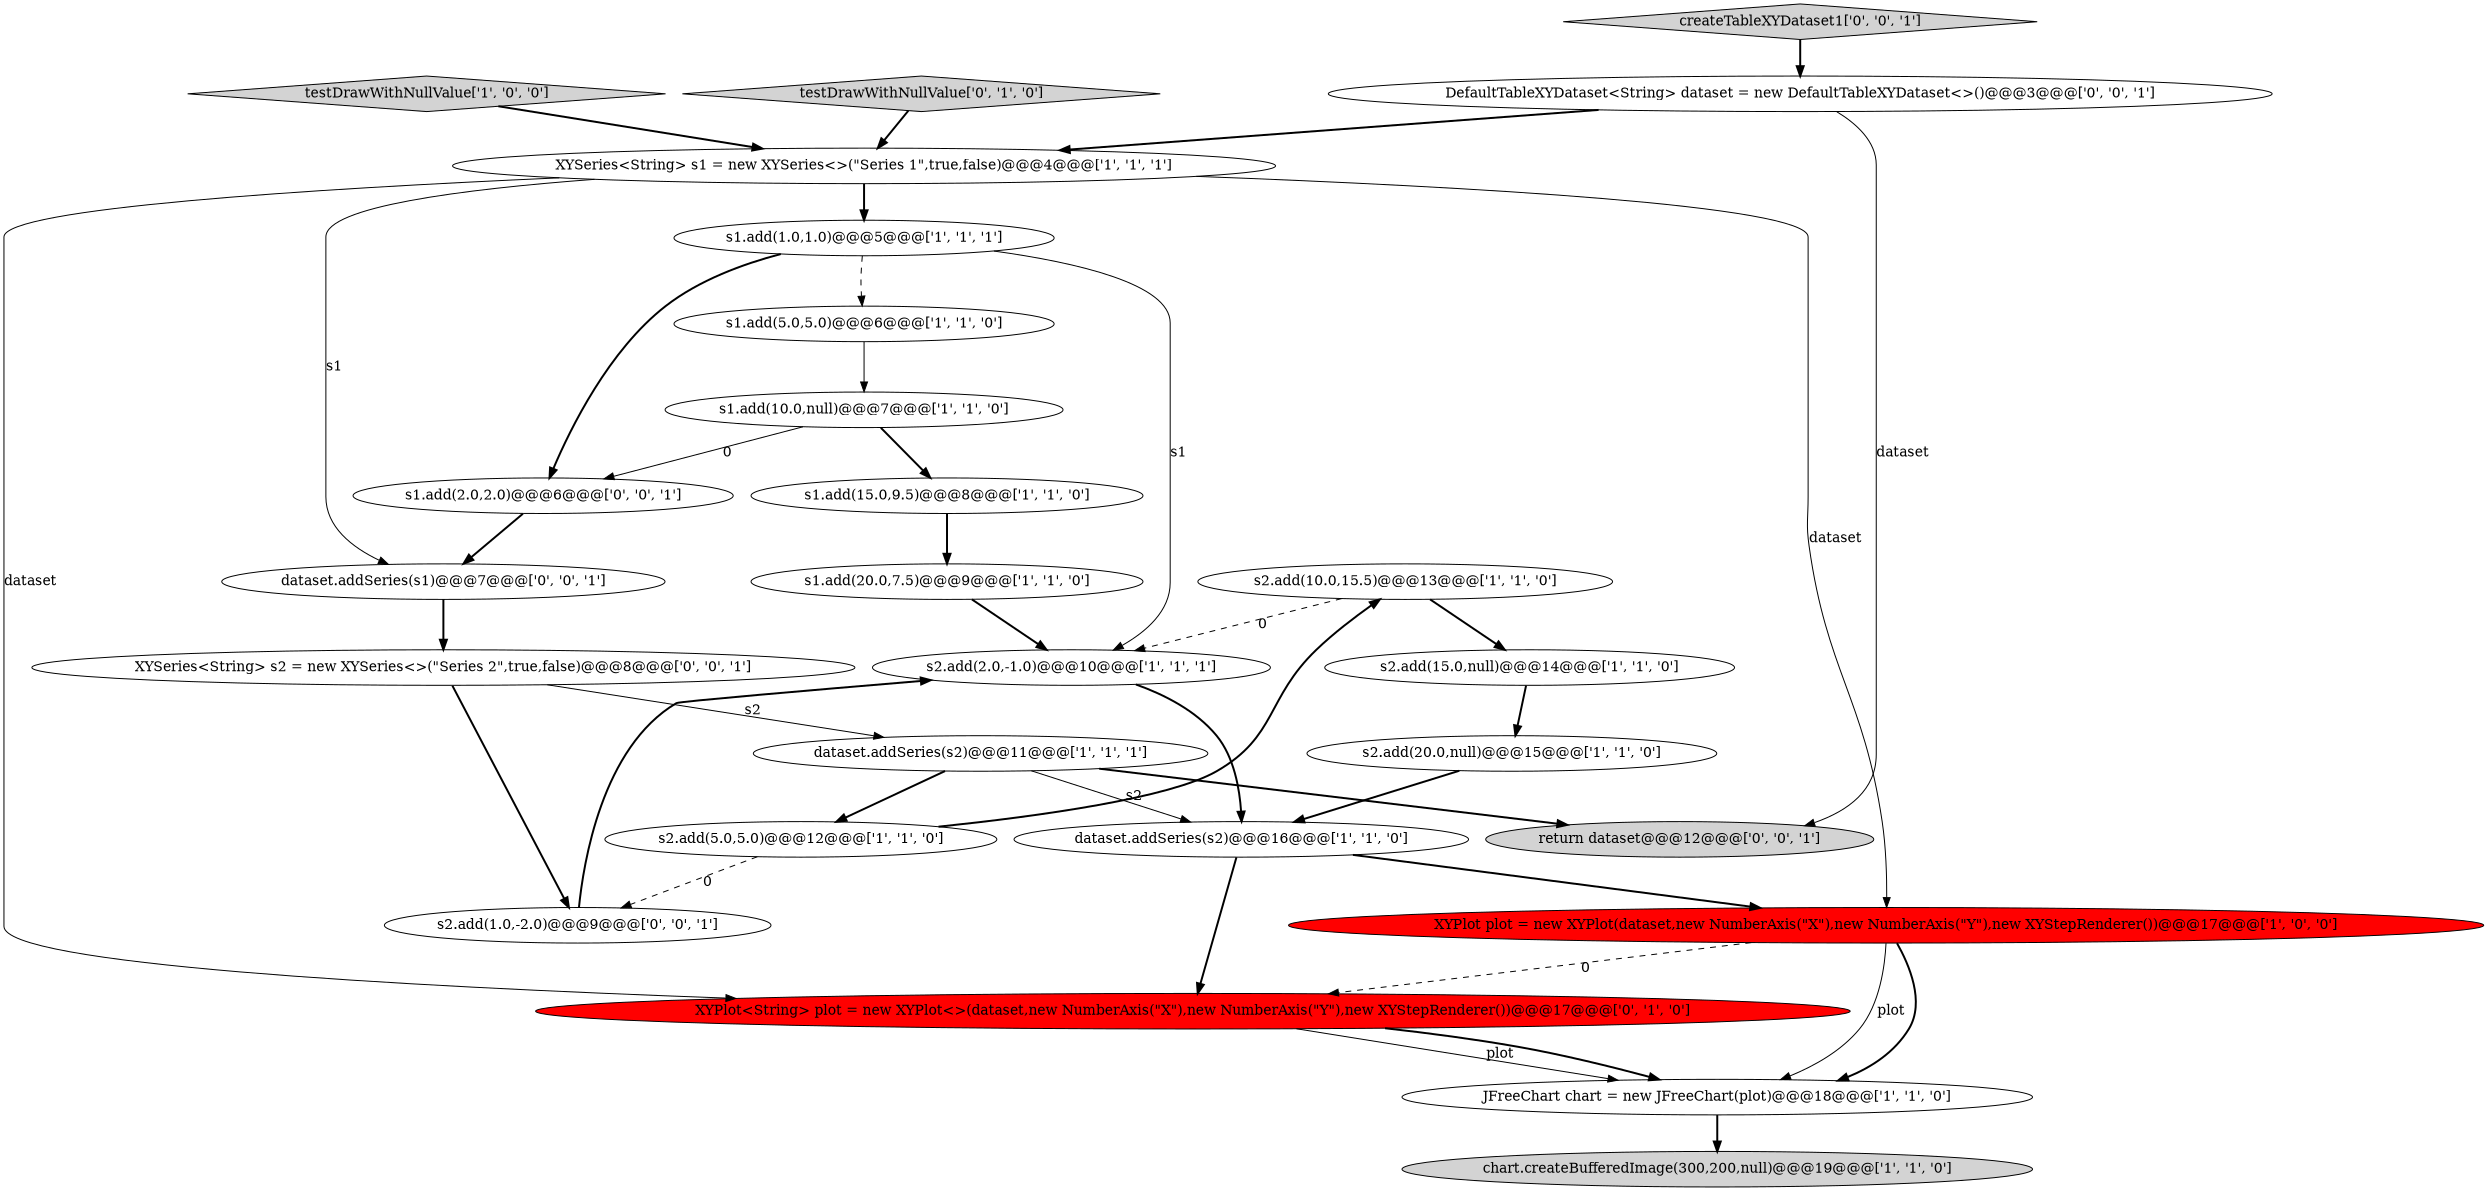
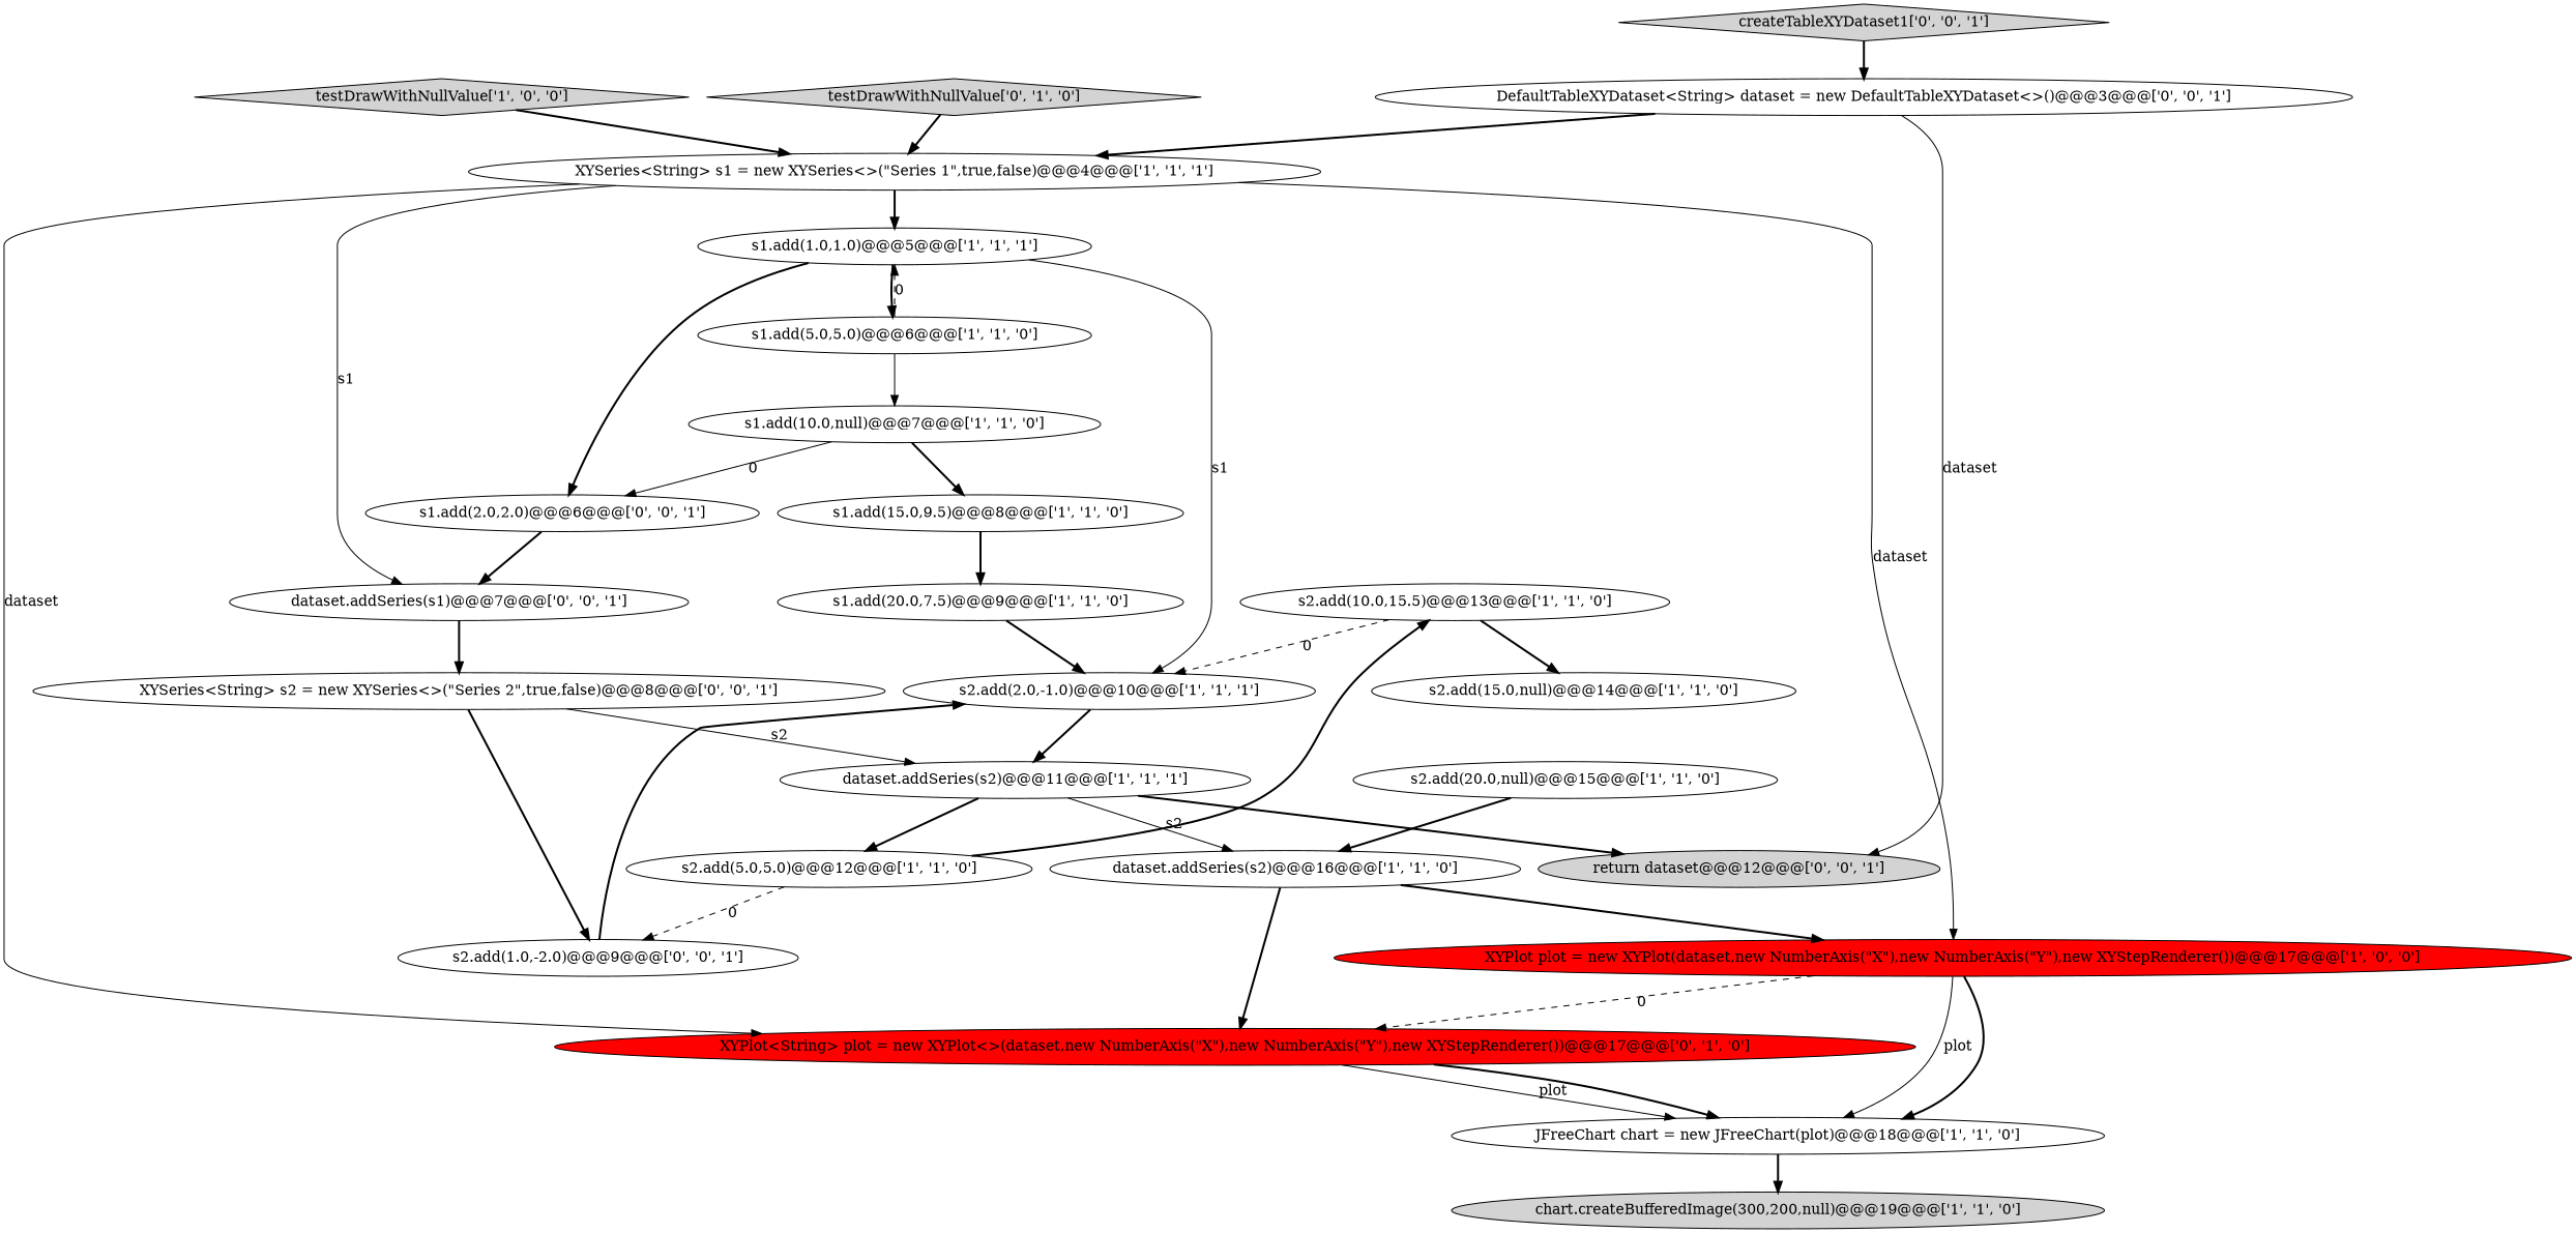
  digraph {
    node [fillcolor=white shape=ellipse style=filled]
    edge [style=bold]
    n1 [fillcolor=red label="XYPlot<String> plot = new XYPlot<>(dataset,new NumberAxis(\"X\"),new NumberAxis(\"Y\"),new XYStepRenderer())@@@17@@@['0', '1', '0']"]
    n2 [label="JFreeChart chart = new JFreeChart(plot)@@@18@@@['1', '1', '0']"]
    n3 [fillcolor=lightgray label="chart.createBufferedImage(300,200,null)@@@19@@@['1', '1', '0']"]
    n4 [label="dataset.addSeries(s2)@@@16@@@['1', '1', '0']"]
    n5 [fillcolor=red label="XYPlot plot = new XYPlot(dataset,new NumberAxis(\"X\"),new NumberAxis(\"Y\"),new XYStepRenderer())@@@17@@@['1', '0', '0']"]
    n6 [label="s2.add(15.0,null)@@@14@@@['1', '1', '0']"]
    n7 [label="s2.add(20.0,null)@@@15@@@['1', '1', '0']"]
    n8 [label="s1.add(5.0,5.0)@@@6@@@['1', '1', '0']"]
    n9 [label="s1.add(1.0,1.0)@@@5@@@['1', '1', '1']"]
    n10 [label="s1.add(10.0,null)@@@7@@@['1', '1', '0']"]
    n11 [label="s1.add(2.0,2.0)@@@6@@@['0', '0', '1']"]
    n12 [label="s2.add(2.0,-1.0)@@@10@@@['1', '1', '1']"]
    n13 [label="s1.add(15.0,9.5)@@@8@@@['1', '1', '0']"]
    n14 [label="dataset.addSeries(s1)@@@7@@@['0', '0', '1']"]
    n15 [label="dataset.addSeries(s2)@@@11@@@['1', '1', '1']"]
    n16 [label="XYSeries<String> s1 = new XYSeries<>(\"Series 1\",true,false)@@@4@@@['1', '1', '1']"]
    n17 [label="XYSeries<String> s2 = new XYSeries<>(\"Series 2\",true,false)@@@8@@@['0', '0', '1']"]
    n18 [label="s2.add(1.0,-2.0)@@@9@@@['0', '0', '1']"]
    n19 [fillcolor=lightgray label="return dataset@@@12@@@['0', '0', '1']"]
    n20 [label="s2.add(5.0,5.0)@@@12@@@['1', '1', '0']"]
    n21 [fillcolor=lightgray label="testDrawWithNullValue['1', '0', '0']" shape=diamond]
    n22 [label="s2.add(10.0,15.5)@@@13@@@['1', '1', '0']"]
    n23 [fillcolor=lightgray label="testDrawWithNullValue['0', '1', '0']" shape=diamond]
    n24 [fillcolor=lightgray label="createTableXYDataset1['0', '0', '1']" shape=diamond]
    n25 [label="DefaultTableXYDataset<String> dataset = new DefaultTableXYDataset<>()@@@3@@@['0', '0', '1']"]
    n26 [label="s1.add(20.0,7.5)@@@9@@@['1', '1', '0']"]
    n1 -> n2 [label=plot style=solid]
    n1 -> n2
    n2 -> n3
    n4 -> n1
    n4 -> n5
    n5 -> n1 [label=0 style=dashed]
    n5 -> n2 [label=plot style=solid]
    n5 -> n2
-   n6 -> n7
    n7 -> n4
+   n8 -> n9 [label=0 style=dashed]
    n8 -> n10 [style=solid]
-   n9 -> n8 [style=dashed]
+   n9 -> n8
    n9 -> n11
    n9 -> n12 [label=s1 style=solid]
    n10 -> n11 [label=0 style=solid]
    n10 -> n13
    n11 -> n14
-   n12 -> n4
+   n12 -> n15
    n13 -> n26
    n14 -> n17
    n15 -> n4 [label=s2 style=solid]
    n15 -> n19
    n15 -> n20
    n16 -> n1 [label=dataset style=solid]
    n16 -> n5 [label=dataset style=solid]
    n16 -> n9
    n16 -> n14 [label=s1 style=solid]
    n17 -> n15 [label=s2 style=solid]
    n17 -> n18
    n18 -> n12
    n20 -> n18 [label=0 style=dashed]
    n20 -> n22
    n21 -> n16
    n22 -> n6
    n22 -> n12 [label=0 style=dashed]
    n23 -> n16
    n24 -> n25
    n25 -> n16
    n25 -> n19 [label=dataset style=solid]
    n26 -> n12
  }
